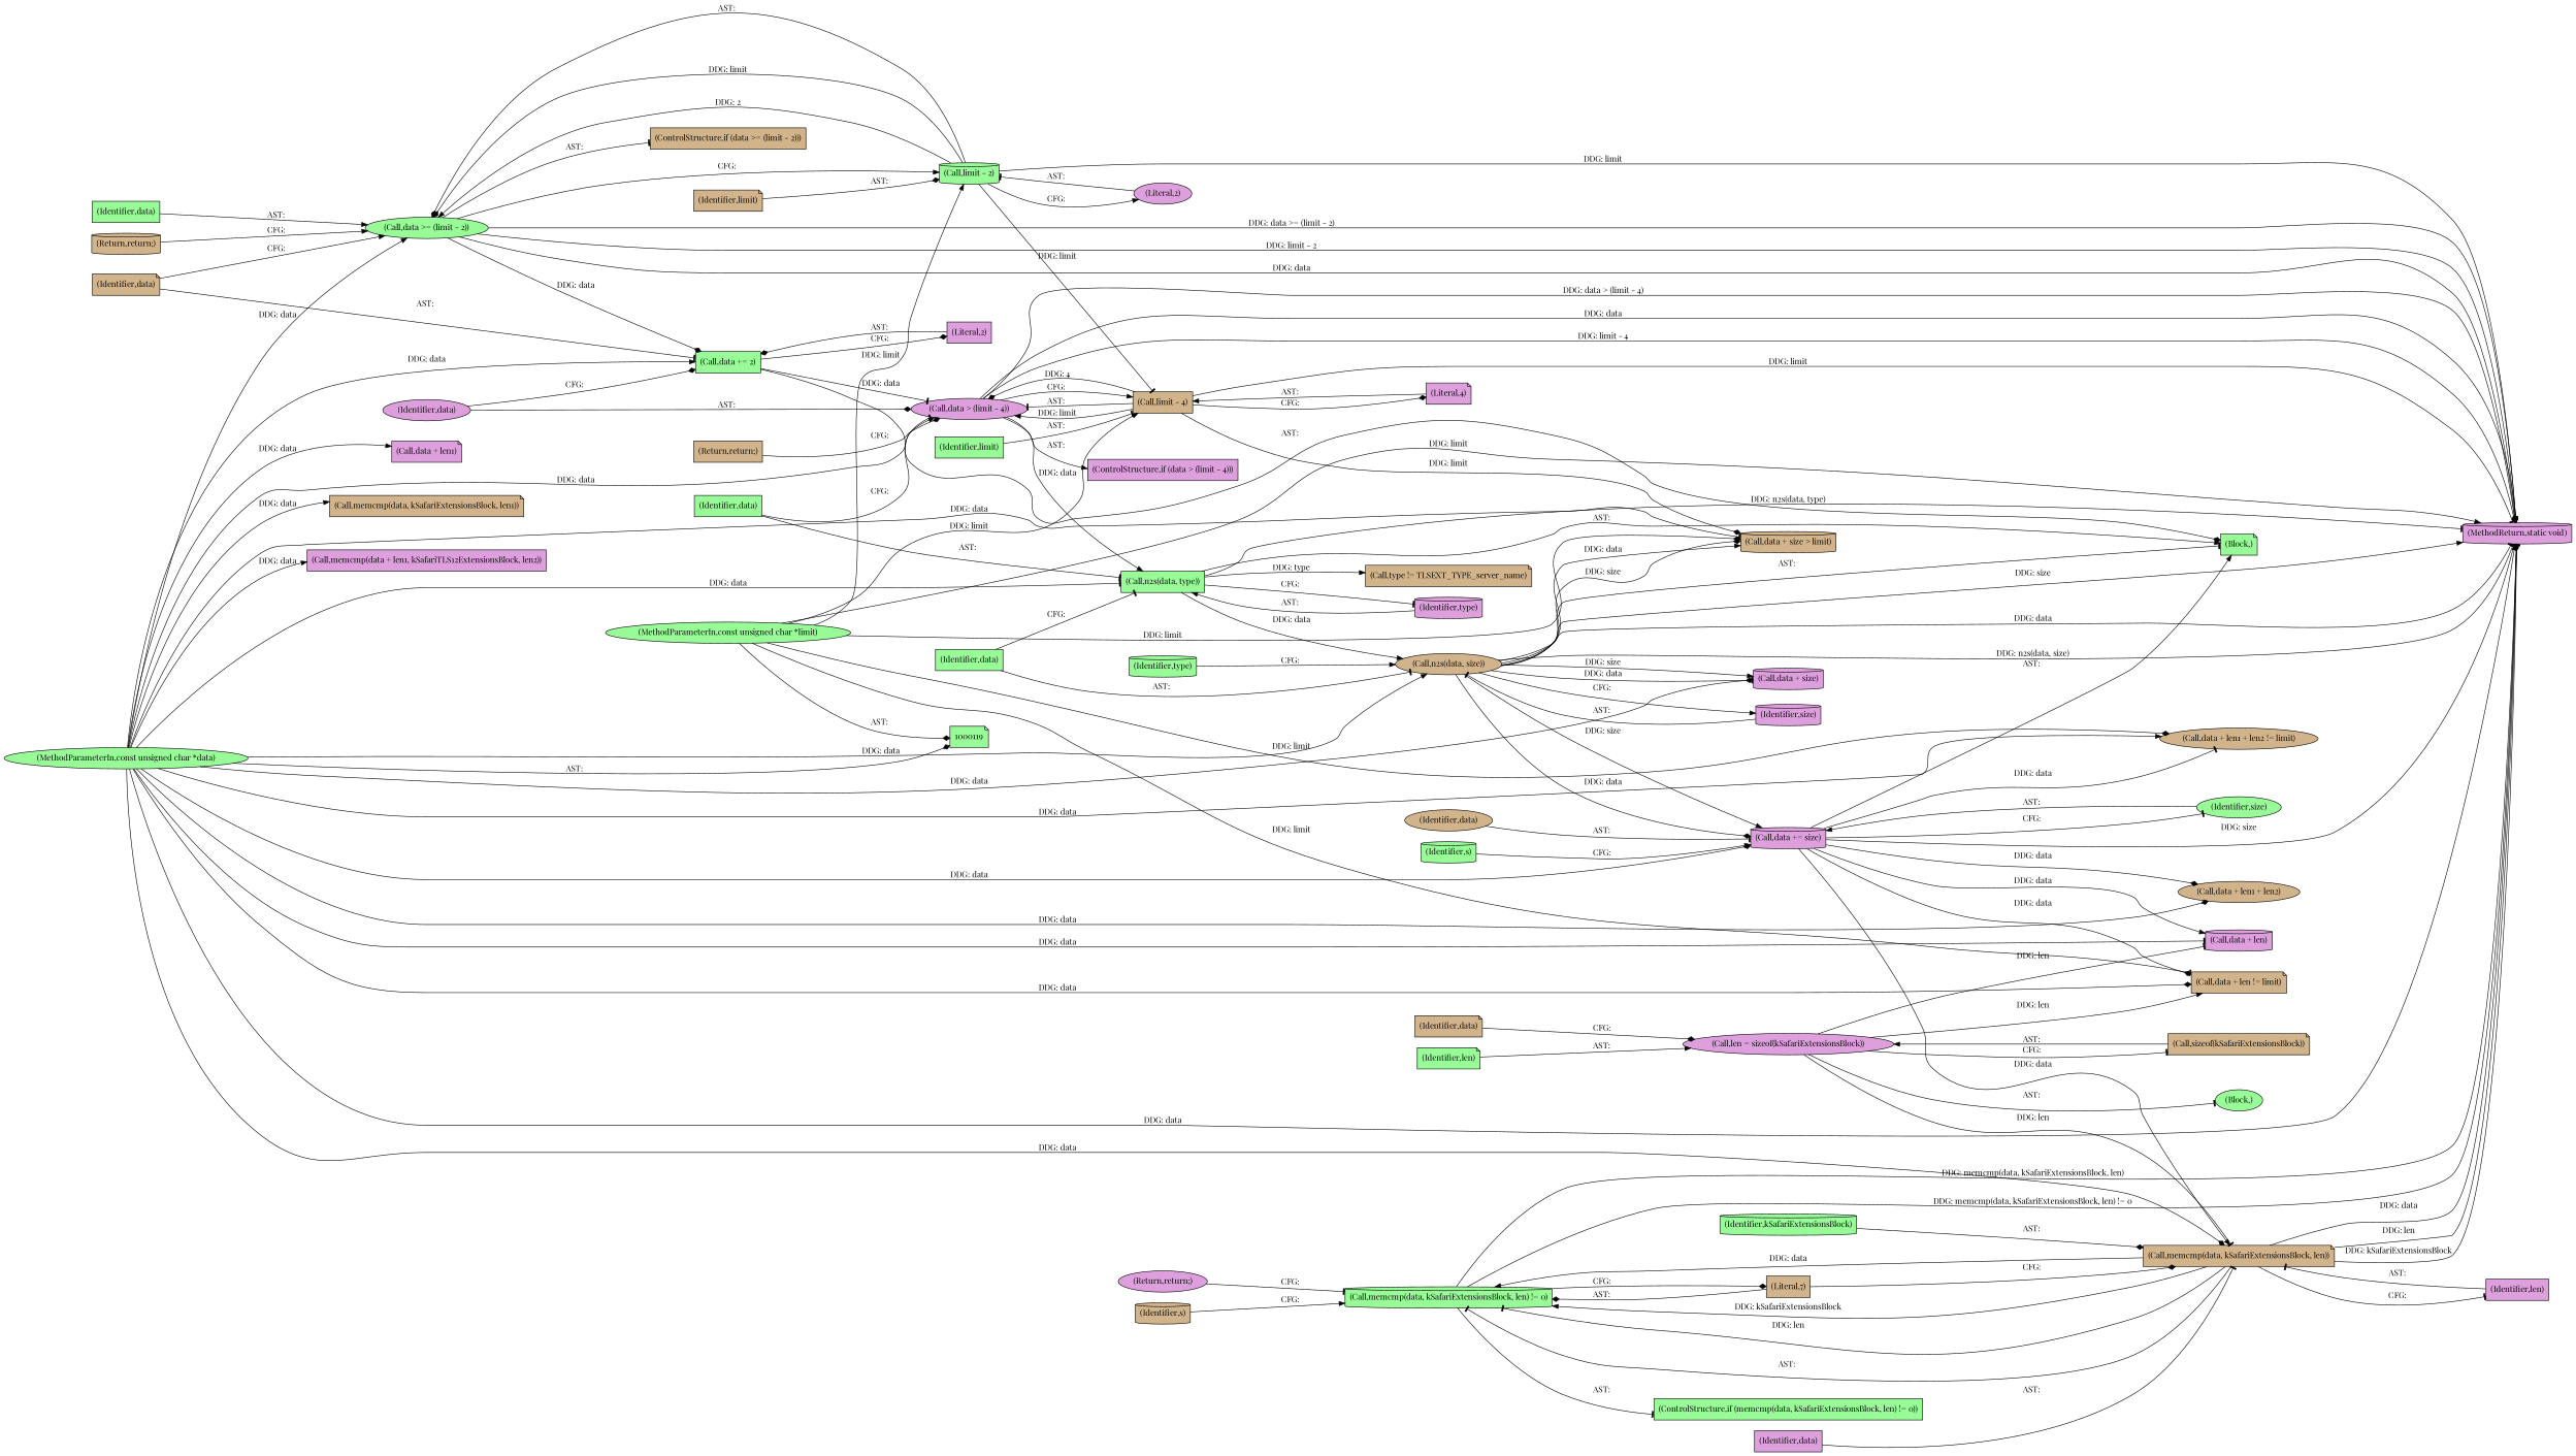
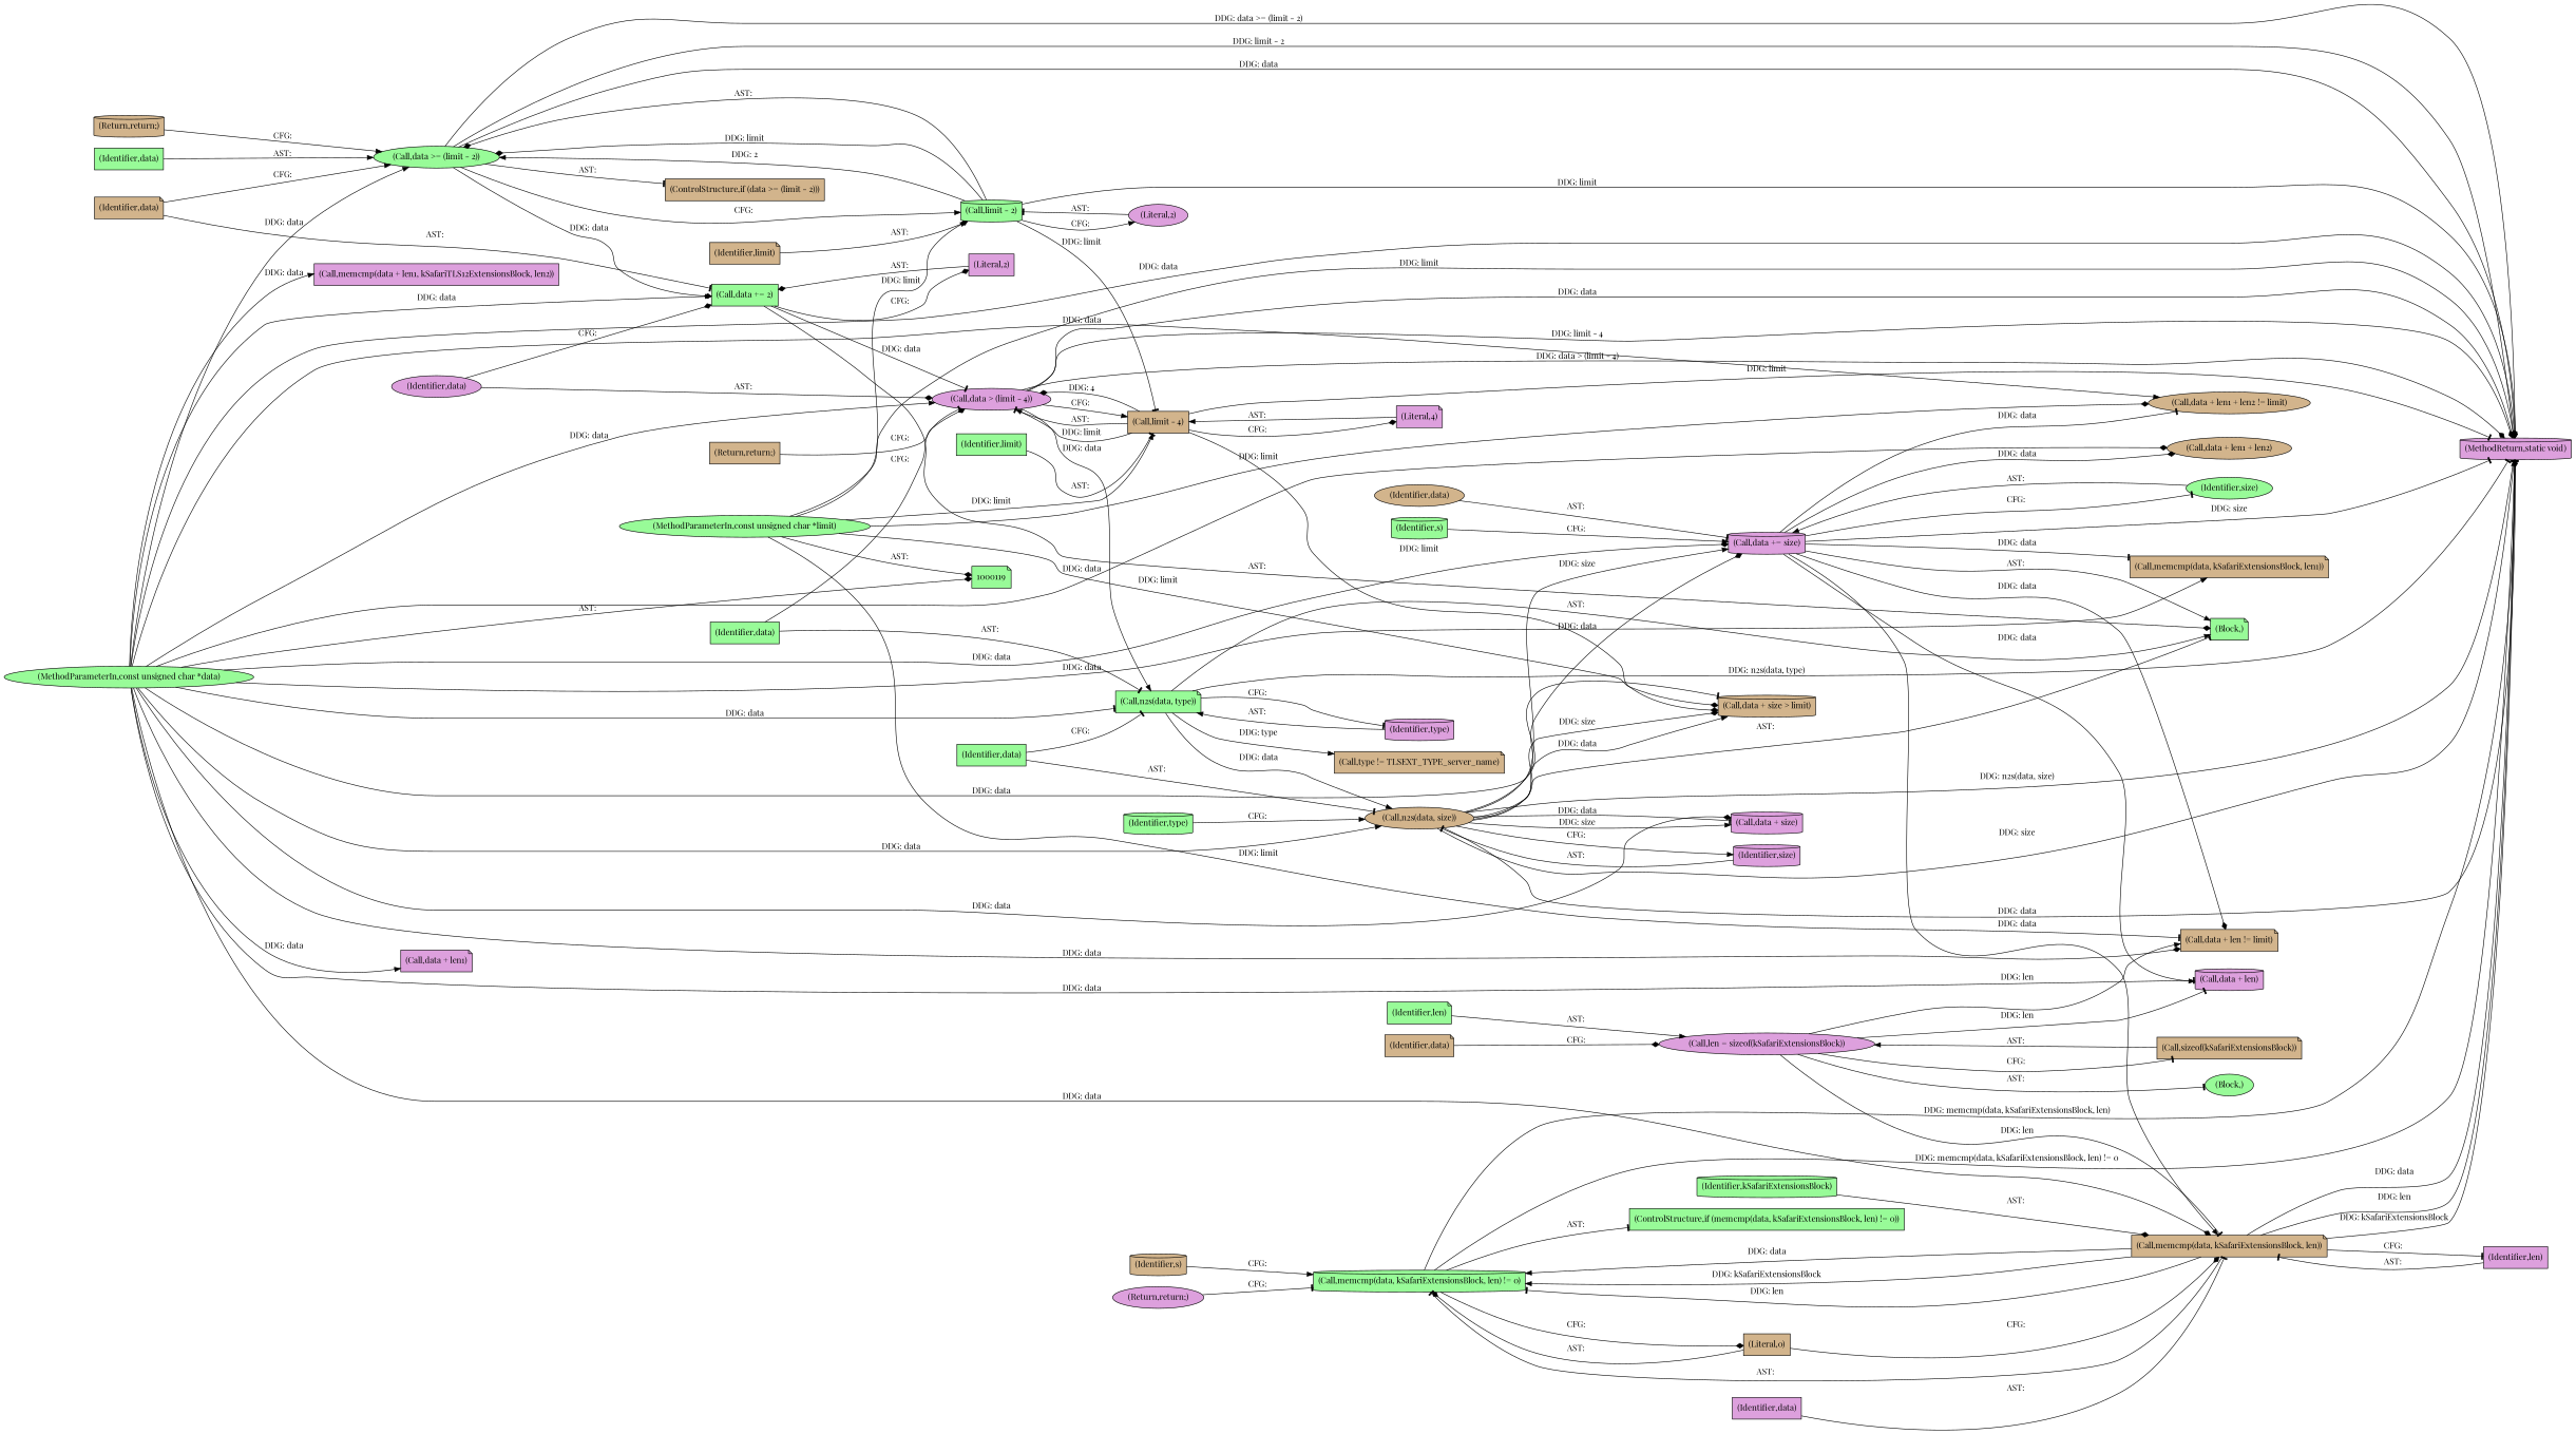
  digraph {
    fontname="Playfair Display"
    rankdir=LR
    node [fillcolor=palegreen fontname="Playfair Display" shape=box style=filled]
    edge [arrowhead=normal fontname="Playfair Display"]
    n1 [label="(Call,memcmp(data, kSafariExtensionsBlock, len) != 0)" shape=cylinder]
    n2 [label="(ControlStructure,if (memcmp(data, kSafariExtensionsBlock, len) != 0))"]
-   n3 [fillcolor=tan label="(Literal,7)"]
+   n3 [fillcolor=tan label="(Literal,0)"]
    n4 [fillcolor=plum label="(MethodReturn,static void)" shape=cylinder]
    n5 [fillcolor=tan label="(Call,memcmp(data, kSafariExtensionsBlock, len))" shape=note]
    n6 [fillcolor=plum label="(Identifier,len)"]
    n7 [label="(MethodParameterIn,const unsigned char *data)" shape=ellipse]
    n8 [fillcolor=plum label="(Call,data += size)" shape=cylinder]
    n9 [fillcolor=tan label="(Call,n2s(data, size))" shape=ellipse]
-   n10 [label="(Call,n2s(data, type))"]
+   n10 [label="(Call,n2s(data, type))" shape=note]
    n11 [fillcolor=plum label="(Call,data > (limit - 4))" shape=ellipse]
    n12 [label="(Call,data += 2)"]
    n13 [label="(Call,data >= (limit - 2))" shape=ellipse]
    n14 [fillcolor=tan label="(Call,data + size > limit)" shape=cylinder]
    n15 [fillcolor=tan label="(Call,data + len1 + len2 != limit)" shape=ellipse]
    n16 [fillcolor=plum label="(Call,data + len1)" shape=note]
    n17 [fillcolor=tan label="(Call,data + len1 + len2)" shape=ellipse]
    n18 [fillcolor=tan label="(Call,memcmp(data, kSafariExtensionsBlock, len1))" shape=note]
    n19 [fillcolor=plum label="(Call,memcmp(data + len1, kSafariTLS12ExtensionsBlock, len2))"]
    n20 [fillcolor=plum label="(Call,data + size)" shape=cylinder]
    n21 [fillcolor=tan label="(Call,data + len != limit)" shape=note]
    n22 [fillcolor=plum label="(Call,data + len)" shape=cylinder]
    1000119 [shape=note]
    n24 [label="(Block,)" shape=note]
    n25 [label="(Identifier,size)" shape=ellipse]
    n26 [fillcolor=plum label="(Identifier,size)" shape=cylinder]
    n27 [fillcolor=plum label="(Identifier,type)" shape=cylinder]
    n28 [fillcolor=tan label="(Call,type != TLSEXT_TYPE_server_name)" shape=note]
    n29 [fillcolor=tan label="(Call,limit - 4)"]
-   n30 [fillcolor=plum label="(ControlStructure,if (data > (limit - 4)))"]
    n31 [fillcolor=plum label="(Literal,2)"]
    n32 [label="(Call,limit - 2)" shape=cylinder]
    n33 [fillcolor=tan label="(ControlStructure,if (data >= (limit - 2)))"]
    n34 [fillcolor=plum label="(Literal,4)" shape=note]
    n35 [fillcolor=plum label="(Literal,2)" shape=ellipse]
    n36 [label="(MethodParameterIn,const unsigned char *limit)" shape=ellipse]
    n37 [fillcolor=plum label="(Call,len = sizeof(kSafariExtensionsBlock))" shape=ellipse]
    n38 [fillcolor=tan label="(Call,sizeof(kSafariExtensionsBlock))" shape=note]
    n39 [label="(Block,)" shape=ellipse]
    n40 [fillcolor=plum label="(Identifier,data)"]
    n41 [label="(Identifier,limit)"]
    n42 [fillcolor=plum label="(Identifier,data)" shape=ellipse]
    n43 [label="(Identifier,type)" shape=cylinder]
    n44 [label="(Identifier,kSafariExtensionsBlock)" shape=cylinder]
    n45 [fillcolor=tan label="(Identifier,data)" shape=note]
    n46 [fillcolor=tan label="(Identifier,data)" shape=ellipse]
    n47 [fillcolor=tan label="(Identifier,data)" shape=note]
    n48 [label="(Identifier,s)" shape=cylinder]
    n49 [fillcolor=plum label="(Return,return;)" shape=ellipse]
    n50 [fillcolor=tan label="(Return,return;)" shape=cylinder]
    n51 [label="(Identifier,data)"]
    n52 [fillcolor=tan label="(Identifier,limit)" shape=note]
    n53 [fillcolor=tan label="(Identifier,s)" shape=cylinder]
    n54 [label="(Identifier,data)"]
    n55 [label="(Identifier,data)"]
    n56 [label="(Identifier,len)" shape=note]
    n57 [fillcolor=tan label="(Return,return;)"]
    n1 -> n2 [arrowhead=tee label="AST: "]
    n1 -> n3 [arrowhead=diamond label="CFG: "]
    n1 -> n4 [arrowhead=diamond label="DDG: memcmp(data, kSafariExtensionsBlock, len)"]
    n1 -> n4 [arrowhead=tee label="DDG: memcmp(data, kSafariExtensionsBlock, len) != 0"]
    n3 -> n1 [arrowhead=diamond label="AST: "]
    n3 -> n5 [arrowhead=diamond label="CFG: "]
    n5 -> n1 [arrowhead=tee label="AST: "]
    n5 -> n1 [label="DDG: data"]
    n5 -> n1 [label="DDG: kSafariExtensionsBlock"]
    n5 -> n1 [arrowhead=tee label="DDG: len"]
    n5 -> n4 [arrowhead=tee label="DDG: kSafariExtensionsBlock"]
    n5 -> n4 [arrowhead=tee label="DDG: data"]
    n5 -> n4 [arrowhead=tee label="DDG: len"]
    n5 -> n6 [arrowhead=tee label="CFG: "]
    n6 -> n5 [arrowhead=tee label="AST: "]
    n7 -> n4 [label="DDG: data"]
    n7 -> n5 [arrowhead=diamond label="DDG: data"]
    n7 -> n8 [arrowhead=diamond label="DDG: data"]
    n7 -> n9 [label="DDG: data"]
    n7 -> n10 [arrowhead=tee label="DDG: data"]
    n7 -> n11 [label="DDG: data"]
    n7 -> n12 [label="DDG: data"]
    n7 -> n13 [label="DDG: data"]
    n7 -> n14 [arrowhead=tee label="DDG: data"]
    n7 -> n15 [label="DDG: data"]
    n7 -> n16 [label="DDG: data"]
    n7 -> n17 [arrowhead=diamond label="DDG: data"]
    n7 -> n18 [label="DDG: data"]
    n7 -> n19 [label="DDG: data"]
    n7 -> n20 [arrowhead=diamond label="DDG: data"]
    n7 -> n21 [arrowhead=diamond label="DDG: data"]
    n7 -> n22 [arrowhead=tee label="DDG: data"]
    n7 -> 1000119 [arrowhead=diamond label="AST: "]
    n8 -> n4 [arrowhead=tee label="DDG: size"]
    n8 -> n5 [label="DDG: data"]
    n8 -> n15 [arrowhead=tee label="DDG: data"]
    n8 -> n17 [arrowhead=diamond label="DDG: data"]
+   n8 -> n18 [arrowhead=tee label="DDG: data"]
    n8 -> n21 [arrowhead=diamond label="DDG: data"]
    n8 -> n22 [label="DDG: data"]
    n8 -> n24 [label="AST: "]
    n8 -> n25 [arrowhead=tee label="CFG: "]
    n9 -> n4 [arrowhead=tee label="DDG: data"]
    n9 -> n4 [arrowhead=tee label="DDG: n2s(data, size)"]
    n9 -> n4 [label="DDG: size"]
    n9 -> n8 [label="DDG: size"]
    n9 -> n8 [arrowhead=diamond label="DDG: data"]
    n9 -> n14 [label="DDG: data"]
    n9 -> n14 [arrowhead=diamond label="DDG: size"]
    n9 -> n20 [arrowhead=tee label="DDG: data"]
    n9 -> n20 [label="DDG: size"]
    n9 -> n24 [arrowhead=tee label="AST: "]
    n9 -> n26 [label="CFG: "]
    n10 -> n4 [arrowhead=tee label="DDG: n2s(data, type)"]
    n10 -> n9 [label="DDG: data"]
    n10 -> n24 [label="AST: "]
    n10 -> n27 [arrowhead=tee label="CFG: "]
    n10 -> n28 [label="DDG: type"]
    n11 -> n4 [arrowhead=diamond label="DDG: limit - 4"]
    n11 -> n4 [arrowhead=diamond label="DDG: data > (limit - 4)"]
    n11 -> n4 [label="DDG: data"]
    n11 -> n10 [label="DDG: data"]
    n11 -> n29 [label="CFG: "]
-   n11 -> n30 [label="AST: "]
    n12 -> n11 [arrowhead=tee label="DDG: data"]
    n12 -> n24 [arrowhead=diamond label="AST: "]
    n12 -> n31 [arrowhead=diamond label="CFG: "]
    n13 -> n4 [arrowhead=diamond label="DDG: data"]
    n13 -> n4 [label="DDG: data >= (limit - 2)"]
    n13 -> n4 [arrowhead=diamond label="DDG: limit - 2"]
    n13 -> n12 [arrowhead=diamond label="DDG: data"]
    n13 -> n32 [label="CFG: "]
    n13 -> n33 [arrowhead=tee label="AST: "]
    n25 -> n8 [label="AST: "]
    n26 -> n9 [arrowhead=tee label="AST: "]
    n27 -> n10 [label="AST: "]
    n29 -> n4 [arrowhead=tee label="DDG: limit"]
    n29 -> n11 [arrowhead=tee label="AST: "]
    n29 -> n11 [label="DDG: limit"]
    n29 -> n11 [arrowhead=diamond label="DDG: 4"]
    n29 -> n14 [arrowhead=diamond label="DDG: limit"]
    n29 -> n34 [arrowhead=diamond label="CFG: "]
    n31 -> n12 [arrowhead=diamond label="AST: "]
    n32 -> n4 [arrowhead=diamond label="DDG: limit"]
    n32 -> n13 [arrowhead=diamond label="AST: "]
    n32 -> n13 [arrowhead=diamond label="DDG: limit"]
    n32 -> n13 [label="DDG: 2"]
    n32 -> n29 [arrowhead=tee label="DDG: limit"]
    n32 -> n35 [label="CFG: "]
    n34 -> n29 [label="AST: "]
    n35 -> n32 [arrowhead=tee label="AST: "]
    n36 -> n4 [label="DDG: limit"]
    n36 -> n14 [arrowhead=diamond label="DDG: limit"]
    n36 -> n15 [arrowhead=diamond label="DDG: limit"]
    n36 -> n21 [arrowhead=tee label="DDG: limit"]
    n36 -> 1000119 [arrowhead=diamond label="AST: "]
    n36 -> n29 [label="DDG: limit"]
    n36 -> n32 [label="DDG: limit"]
    n37 -> n5 [arrowhead=tee label="DDG: len"]
    n37 -> n21 [label="DDG: len"]
    n37 -> n22 [arrowhead=tee label="DDG: len"]
    n37 -> n38 [arrowhead=tee label="CFG: "]
    n37 -> n39 [arrowhead=tee label="AST: "]
    n38 -> n37 [label="AST: "]
    n40 -> n5 [arrowhead=tee label="AST: "]
    n41 -> n29 [arrowhead=tee label="AST: "]
    n42 -> n11 [arrowhead=diamond label="AST: "]
    n42 -> n12 [arrowhead=diamond label="CFG: "]
    n43 -> n9 [label="CFG: "]
    n44 -> n5 [arrowhead=diamond label="AST: "]
    n45 -> n12 [arrowhead=tee label="AST: "]
    n45 -> n13 [label="CFG: "]
    n46 -> n8 [arrowhead=tee label="AST: "]
    n47 -> n37 [arrowhead=diamond label="CFG: "]
    n48 -> n8 [label="CFG: "]
    n49 -> n1 [arrowhead=tee label="CFG: "]
    n50 -> n13 [label="CFG: "]
    n51 -> n9 [arrowhead=tee label="AST: "]
    n51 -> n10 [arrowhead=tee label="CFG: "]
    n52 -> n32 [arrowhead=diamond label="AST: "]
    n53 -> n1 [label="CFG: "]
    n54 -> n10 [arrowhead=tee label="AST: "]
    n54 -> n11 [arrowhead=tee label="CFG: "]
    n55 -> n13 [label="AST: "]
    n56 -> n37 [label="AST: "]
    n57 -> n11 [arrowhead=diamond label="CFG: "]
  }
